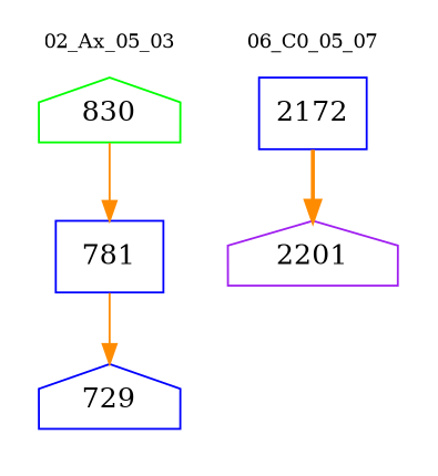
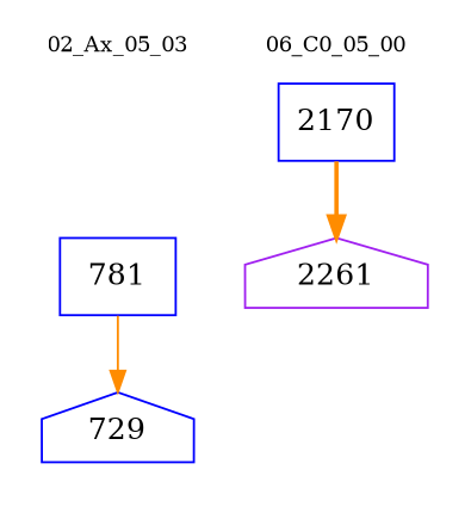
  digraph {
    node [color=blue shape=house]
    edge [color=darkorange style=solid]
-   n1 [color=green label=830]
    n2 [label=781 shape=box]
    n3 [label=729]
-   n4 [label=2172 shape=box]
-   n5 [color=purple label=2201]
+   n4 [label=2170 shape=box]
+   n5 [color=purple label=2261]
    subgraph cluster_1 {
      color=white
      fontsize=10
      label="02_Ax_05_03"
-     n1
      n2
      n3
    }
    subgraph cluster_2 {
      color=white
      fontsize=10
-     label="06_C0_05_07"
+     label="06_C0_05_00"
      n4
      n5
    }
-   n1 -> n2
    n2 -> n3
    n4 -> n5 [style=bold]
  }
